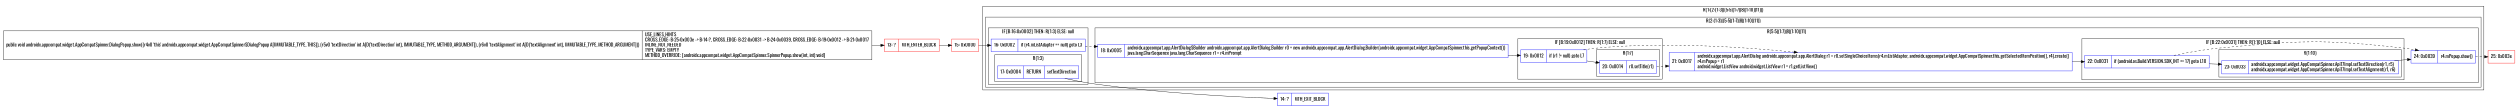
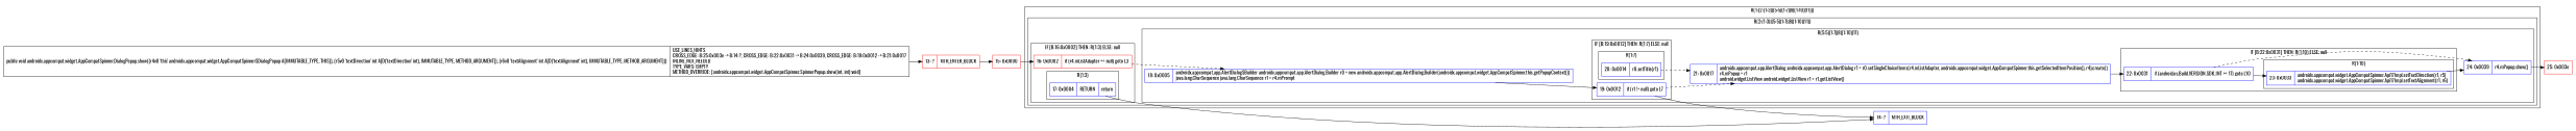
  digraph {
    fontname=Oswald
    rankdir=LR
    node [color=blue fontname=Oswald shape=record]
    edge [fontname=Oswald]
-   n1 [label="{17\:\ 0x0004|RETURN\l|setTextDirection\l}"]
-   n2 [label="{16\:\ 0x0002|if (r4.mListAdapter == null) goto L3\l}"]
+   n1 [label="{17\:\ 0x0004|RETURN\l|return\l}"]
+   n2 [color=red label="{16\:\ 0x0002|if (r4.mListAdapter == null) goto L3\l}"]
    n3 [label="{20\:\ 0x0014|r0.setTitle(r1)\l}"]
    n4 [label="{19\:\ 0x0012|if (r1 != null) goto L7\l}"]
    n5 [label="{23\:\ 0x0033|androidx.appcompat.widget.AppCompatSpinner.Api17Impl.setTextDirection(r1, r5)\landroidx.appcompat.widget.AppCompatSpinner.Api17Impl.setTextAlignment(r1, r6)\l}"]
    n6 [label="{22\:\ 0x0031|if (android.os.Build.VERSION.SDK_INT \>= 17) goto L10\l}"]
    n7 [label="{18\:\ 0x0005|androidx.appcompat.app.AlertDialog$Builder androidx.appcompat.app.AlertDialog.Builder r0 = new androidx.appcompat.app.AlertDialog.Builder(androidx.appcompat.widget.AppCompatSpinner.this.getPopupContext())\ljava.lang.CharSequence java.lang.CharSequence r1 = r4.mPrompt\l}"]
    n8 [label="{21\:\ 0x0017|androidx.appcompat.app.AlertDialog androidx.appcompat.app.AlertDialog r1 = r0.setSingleChoiceItems(r4.mListAdapter, androidx.appcompat.widget.AppCompatSpinner.this.getSelectedItemPosition(), r4).create()\lr4.mPopup = r1\landroid.widget.ListView android.widget.ListView r1 = r1.getListView()\l}"]
    n9 [label="{24\:\ 0x0039|r4.mPopup.show()\l}"]
    n10 [label="{14\:\ ?|MTH_EXIT_BLOCK\l}"]
    n11 [color=red label="{25\:\ 0x003e}"]
    n12 [color=red label="{13\:\ ?|MTH_ENTER_BLOCK\l}"]
    n13 [color=red label="{15\:\ 0x0000}"]
    n14 [label="{public void androidx.appcompat.widget.AppCompatSpinner.DialogPopup.show((r4v0 'this' androidx.appcompat.widget.AppCompatSpinner$DialogPopup A[IMMUTABLE_TYPE, THIS]), (r5v0 'textDirection' int A[D('textDirection' int), IMMUTABLE_TYPE, METHOD_ARGUMENT]), (r6v0 'textAlignment' int A[D('textAlignment' int), IMMUTABLE_TYPE, METHOD_ARGUMENT]))  | USE_LINES_HINTS\lCROSS_EDGE: B:25:0x003e \-\> B:14:?, CROSS_EDGE: B:22:0x0031 \-\> B:24:0x0039, CROSS_EDGE: B:19:0x0012 \-\> B:21:0x0017\lINLINE_NOT_NEEDED\lTYPE_VARS: EMPTY\lMETHOD_OVERRIDE: [androidx.appcompat.widget.AppCompatSpinner.SpinnerPopup.show(int, int):void]\l}" color=""]
    subgraph cluster_1 {
      label="R(1:(2:(1:3)|(5:5|(1:7)|8|(1:10)|11)))"
      subgraph cluster_2 {
        label="R(2:(1:3)|(5:5|(1:7)|8|(1:10)|11))"
        subgraph cluster_3 {
          label="IF [B:16:0x0002] THEN: R(1:3) ELSE: null"
          n2
          subgraph cluster_4 {
            label="R(1:3)"
            n1
          }
        }
        subgraph cluster_5 {
          label="R(5:5|(1:7)|8|(1:10)|11)"
          n7
          n8
          n9
          subgraph cluster_6 {
            label="IF [B:19:0x0012] THEN: R(1:7) ELSE: null"
            n4
            subgraph cluster_7 {
              label="R(1:7)"
              n3
            }
          }
          subgraph cluster_8 {
            label="IF [B:22:0x0031] THEN: R(1:10) ELSE: null"
            n6
            subgraph cluster_9 {
              label="R(1:10)"
              n5
            }
          }
        }
      }
    }
    n1 -> n10
    n2 -> n7 [style=dashed]
    n3 -> n8 [style=dashed]
-   n4 -> n3
+   n4 -> n10
    n4 -> n8 [style=dashed]
    n5 -> n9
    n6 -> n5
    n6 -> n9 [style=dashed]
    n7 -> n4
    n8 -> n6
-   n9 -> n11 [style=dashed]
+   n9 -> n11
    n12 -> n13
    n13 -> n2
    n14 -> n12
  }
